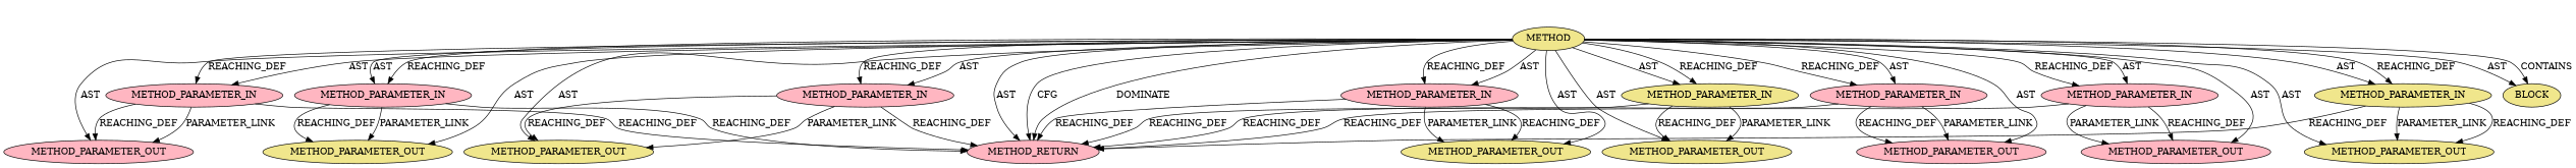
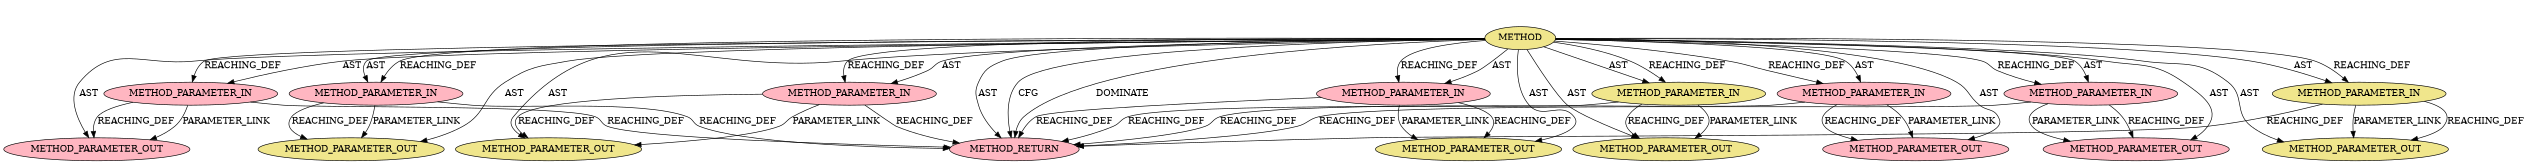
  digraph {
    node [CODE=p2 EVALUATION_STRATEGY=BY_VALUE IS_VARIADIC=false ORDER=2 TYPE_FULL_NAME=ANY fillcolor=lightpink style=filled]
    n1 [INDEX=2 NAME=p2 label=METHOD_PARAMETER_OUT]
    n2 [CODE=p4 INDEX=4 NAME=p4 ORDER=4 fillcolor=khaki label=METHOD_PARAMETER_OUT]
    n3 [CODE=p5 INDEX=5 NAME=p5 ORDER=5 label=METHOD_PARAMETER_IN]
    n4 [CODE=p5 INDEX=5 NAME=p5 ORDER=5 fillcolor=khaki label=METHOD_PARAMETER_OUT]
    n5 [CODE=RET label=METHOD_RETURN IS_VARIADIC=""]
    n6 [CODE=p7 INDEX=7 NAME=p7 ORDER=7 label=METHOD_PARAMETER_IN]
    n7 [CODE=p7 INDEX=7 NAME=p7 ORDER=7 fillcolor=khaki label=METHOD_PARAMETER_OUT]
    n8 [AST_PARENT_FULL_NAME="<global>" AST_PARENT_TYPE=NAMESPACE_BLOCK CODE="<empty>" FILENAME="<empty>" FULL_NAME=handle_auth_reply_more IS_EXTERNAL=true NAME=handle_auth_reply_more ORDER=0 fillcolor=khaki label=METHOD EVALUATION_STRATEGY="" IS_VARIADIC="" TYPE_FULL_NAME=""]
-   n9 [ARGUMENT_INDEX=1 CODE="<empty>" ORDER=1 fillcolor=khaki label=BLOCK EVALUATION_STRATEGY="" IS_VARIADIC=""]
    n10 [INDEX=2 NAME=p2 label=METHOD_PARAMETER_IN]
    n11 [CODE=p8 INDEX=8 NAME=p8 ORDER=8 fillcolor=khaki label=METHOD_PARAMETER_IN]
    n12 [CODE=p3 INDEX=3 NAME=p3 ORDER=3 label=METHOD_PARAMETER_OUT]
    n13 [CODE=p6 INDEX=6 NAME=p6 ORDER=6 label=METHOD_PARAMETER_IN]
    n14 [CODE=p4 INDEX=4 NAME=p4 ORDER=4 label=METHOD_PARAMETER_IN]
    n15 [CODE=p3 INDEX=3 NAME=p3 ORDER=3 label=METHOD_PARAMETER_IN]
    n16 [CODE=p1 INDEX=1 NAME=p1 ORDER=1 fillcolor=khaki label=METHOD_PARAMETER_OUT]
    n17 [CODE=p1 INDEX=1 NAME=p1 ORDER=1 fillcolor=khaki label=METHOD_PARAMETER_IN]
    n18 [CODE=p8 INDEX=8 NAME=p8 ORDER=8 fillcolor=khaki label=METHOD_PARAMETER_OUT]
    n19 [CODE=p6 INDEX=6 NAME=p6 ORDER=6 label=METHOD_PARAMETER_OUT]
    n3 -> n4 [label=PARAMETER_LINK]
    n3 -> n4 [VARIABLE=p5 label=REACHING_DEF]
    n3 -> n5 [VARIABLE=p5 label=REACHING_DEF]
    n6 -> n5 [VARIABLE=p7 label=REACHING_DEF]
    n6 -> n7 [VARIABLE=p7 label=REACHING_DEF]
    n6 -> n7 [label=PARAMETER_LINK]
    n8 -> n1 [label=AST]
    n8 -> n2 [label=AST]
    n8 -> n3 [label=AST]
    n8 -> n3 [label=REACHING_DEF]
    n8 -> n4 [label=AST]
    n8 -> n5 [label=DOMINATE]
    n8 -> n5 [label=AST]
    n8 -> n5 [label=CFG]
    n8 -> n6 [label=REACHING_DEF]
    n8 -> n6 [label=AST]
    n8 -> n7 [label=AST]
-   n8 -> n9 [label=CONTAINS]
-   n8 -> n9 [label=AST]
    n8 -> n10 [label=AST]
    n8 -> n10 [label=REACHING_DEF]
    n8 -> n11 [label=AST]
    n8 -> n11 [label=REACHING_DEF]
    n8 -> n12 [label=AST]
    n8 -> n13 [label=REACHING_DEF]
    n8 -> n13 [label=AST]
    n8 -> n14 [label=AST]
    n8 -> n14 [label=REACHING_DEF]
    n8 -> n15 [label=REACHING_DEF]
    n8 -> n15 [label=AST]
    n8 -> n16 [label=AST]
    n8 -> n17 [label=AST]
    n8 -> n17 [label=REACHING_DEF]
    n8 -> n18 [label=AST]
    n8 -> n19 [label=AST]
    n10 -> n1 [VARIABLE=p2 label=REACHING_DEF]
    n10 -> n1 [label=PARAMETER_LINK]
    n10 -> n5 [VARIABLE=p2 label=REACHING_DEF]
    n11 -> n5 [VARIABLE=p8 label=REACHING_DEF]
    n11 -> n18 [label=PARAMETER_LINK]
    n11 -> n18 [VARIABLE=p8 label=REACHING_DEF]
    n13 -> n5 [VARIABLE=p6 label=REACHING_DEF]
    n13 -> n19 [VARIABLE=p6 label=REACHING_DEF]
    n13 -> n19 [label=PARAMETER_LINK]
    n14 -> n2 [VARIABLE=p4 label=REACHING_DEF]
    n14 -> n2 [label=PARAMETER_LINK]
    n14 -> n5 [VARIABLE=p4 label=REACHING_DEF]
    n15 -> n5 [VARIABLE=p3 label=REACHING_DEF]
    n15 -> n12 [VARIABLE=p3 label=REACHING_DEF]
    n15 -> n12 [label=PARAMETER_LINK]
    n17 -> n5 [VARIABLE=p1 label=REACHING_DEF]
    n17 -> n16 [VARIABLE=p1 label=REACHING_DEF]
    n17 -> n16 [label=PARAMETER_LINK]
  }
